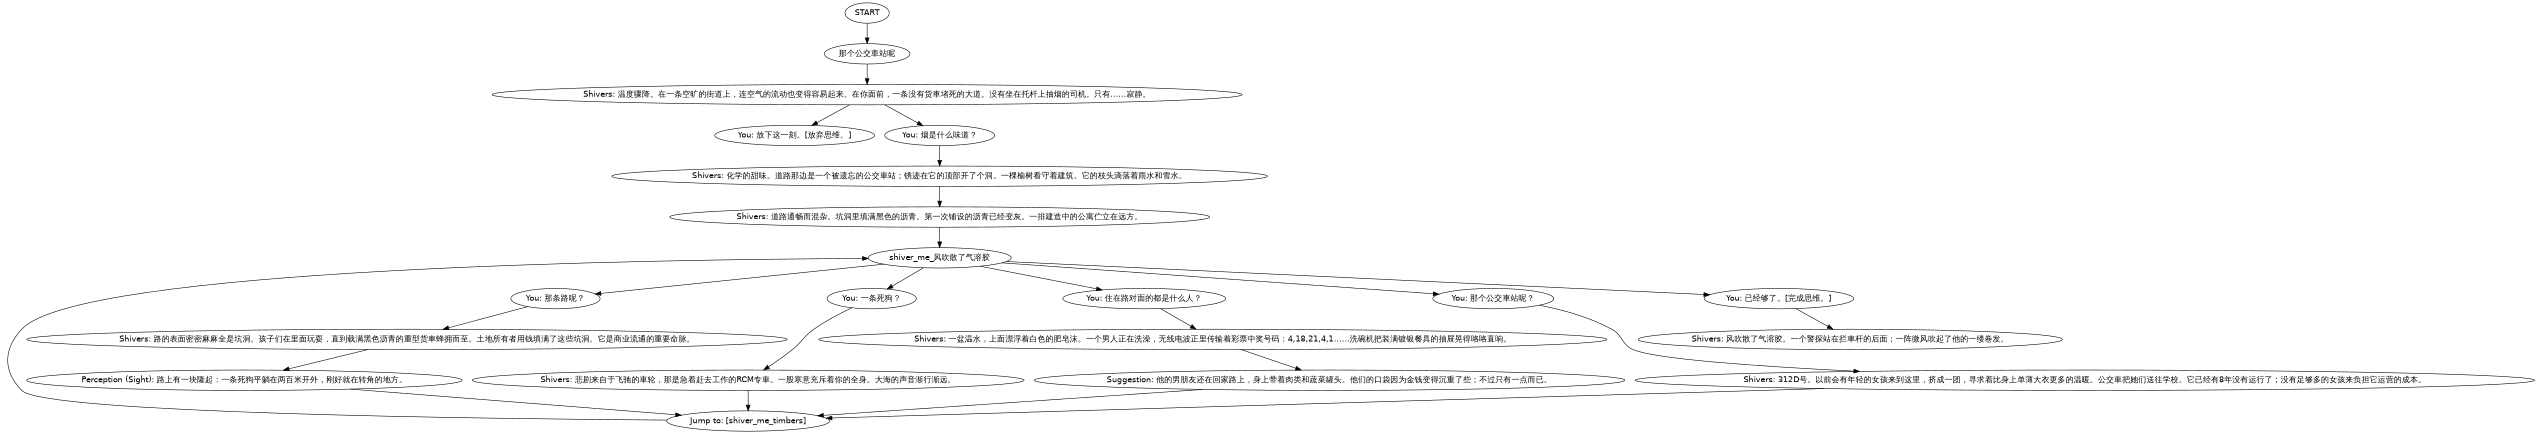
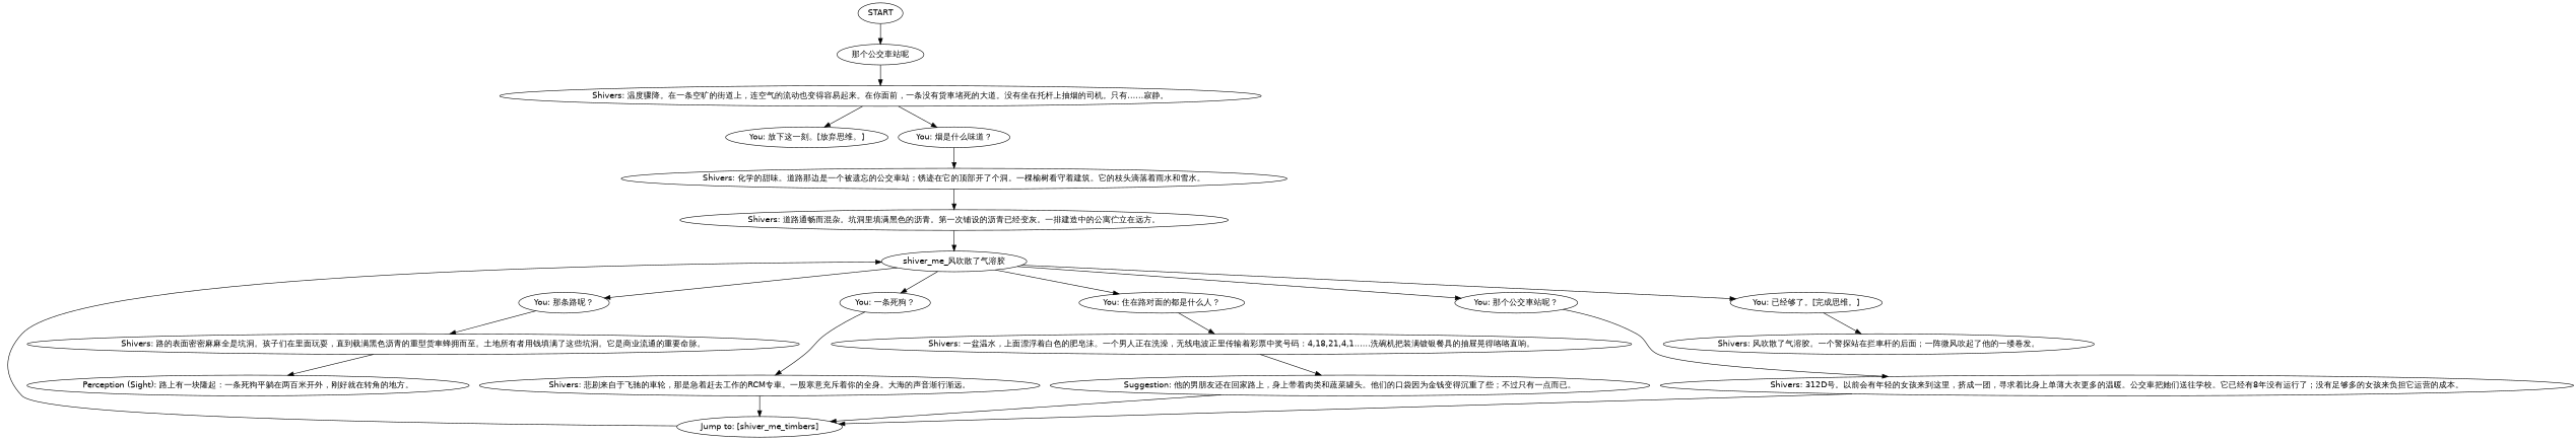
  digraph {
    fontname="DejaVu Sans"
    node [fontname="DejaVu Sans"]
    edge [fontname="DejaVu Sans"]
    n1 [label=START]
    n2 [label="那个公交車站呢"]
    n3 [label="Shivers: 温度骤降。在一条空旷的街道上，连空气的流动也变得容易起来。在你面前，一条没有货車堵死的大道。没有坐在托杆上抽烟的司机。只有……寂静。"]
    n4 [label="You: 放下这一刻。[放弃思维。]"]
    n5 [label="You: 烟是什么味道？"]
    n6 [label="Suggestion: 他的男朋友还在回家路上，身上带着肉类和蔬菜罐头。他们的口袋因为金钱变得沉重了些；不过只有一点而已。"]
    n7 [label="Jump to: [shiver_me_timbers]"]
    n8 [label="shiver_me_风吹散了气溶胶"]
    n9 [label="Shivers: 312D号。以前会有年轻的女孩来到这里，挤成一团，寻求着比身上单薄大衣更多的温暖。公交車把她们送往学校。它已经有8年没有运行了；没有足够多的女孩来负担它运营的成本。"]
    n10 [label="Shivers: 化学的甜味。道路那边是一个被遗忘的公交車站；锈迹在它的顶部开了个洞。一棵榆树看守着建筑。它的枝头滴落着雨水和雪水。"]
    n11 [label="Shivers: 道路通畅而混杂。坑洞里填满黑色的沥青。第一次铺设的沥青已经变灰。一排建造中的公寓伫立在远方。"]
    n12 [label="You: 那条路呢？"]
    n13 [label="You: 一条死狗？"]
    n14 [label="You: 住在路对面的都是什么人？"]
    n15 [label="You: 那个公交車站呢？"]
    n16 [label="You: 已经够了。[完成思维。]"]
    n17 [label="Shivers: 路的表面密密麻麻全是坑洞。孩子们在里面玩耍，直到载满黑色沥青的重型货車蜂拥而至。土地所有者用钱填满了这些坑洞。它是商业流通的重要命脉。"]
    n18 [label="Perception (Sight): 路上有一块隆起：一条死狗平躺在两百米开外，刚好就在转角的地方。"]
    n19 [label="Shivers: 悲剧来自于飞驰的車轮，那是急着赶去工作的RCM专車。一股寒意充斥着你的全身。大海的声音渐行渐远。"]
    n20 [label="Shivers: 一盆温水，上面漂浮着白色的肥皂沫。一个男人正在洗澡，无线电波正里传输着彩票中奖号码：4,18,21,4,1……洗碗机把装满镀银餐具的抽屉晃得咯咯直响。"]
    n21 [label="Shivers: 风吹散了气溶胶。一个警探站在拦車杆的后面；一阵微风吹起了他的一缕卷发。"]
    n1 -> n2
    n2 -> n3
    n3 -> n4
    n3 -> n5
    n5 -> n10
    n6 -> n7
    n7 -> n8
    n8 -> n12
    n8 -> n13
    n8 -> n14
    n8 -> n15
    n8 -> n16
    n9 -> n7
    n10 -> n11
    n11 -> n8
    n12 -> n17
    n13 -> n19
    n14 -> n20
    n15 -> n9
    n16 -> n21
    n17 -> n18
-   n18 -> n7
    n19 -> n7
    n20 -> n6
  }
